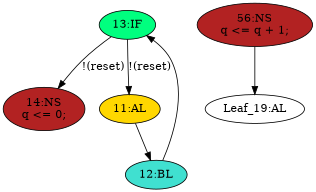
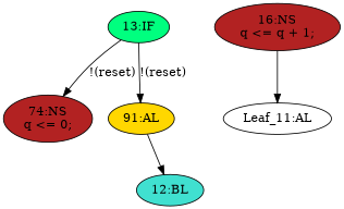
  strict digraph {
    node [fillcolor=firebrick statements="[]" style=filled typ=NonblockingSubstitution]
    edge [cond="[]" lineno=None]
    n1 [ast="<pyverilog.vparser.ast.IfStatement object at 0x7fe632aae110>" fillcolor=springgreen label="13:IF" typ=IfStatement]
-   n2 [ast="<pyverilog.vparser.ast.NonblockingSubstitution object at 0x7fe632aae1d0>" label="14:NS\nq <= 0;" statements="[<pyverilog.vparser.ast.NonblockingSubstitution object at 0x7fe632aae1d0>]"]
-   n3 [ast="<pyverilog.vparser.ast.Always object at 0x7fe632a99f90>" clk_sens=True fillcolor=gold label="11:AL" sens="['clk']" typ=Always use_var="['reset', 'q']"]
-   n4 [ast="<pyverilog.vparser.ast.NonblockingSubstitution object at 0x7fe632a99c90>" label="56:NS\nq <= q + 1;" statements="[<pyverilog.vparser.ast.NonblockingSubstitution object at 0x7fe632a99c90>]"]
-   n5 [def_var="['q']" label="Leaf_19:AL" fillcolor="" statements="" style="" typ=""]
+   n2 [ast="<pyverilog.vparser.ast.NonblockingSubstitution object at 0x7fe632aae1d0>" label="74:NS\nq <= 0;" statements="[<pyverilog.vparser.ast.NonblockingSubstitution object at 0x7fe632aae1d0>]"]
+   n3 [ast="<pyverilog.vparser.ast.Always object at 0x7fe632a99f90>" clk_sens=True fillcolor=gold label="91:AL" sens="['clk']" typ=Always use_var="['reset', 'q']"]
+   n4 [ast="<pyverilog.vparser.ast.NonblockingSubstitution object at 0x7fe632a99c90>" label="16:NS\nq <= q + 1;" statements="[<pyverilog.vparser.ast.NonblockingSubstitution object at 0x7fe632a99c90>]"]
+   n5 [def_var="['q']" label="Leaf_11:AL" fillcolor="" statements="" style="" typ=""]
    n6 [ast="<pyverilog.vparser.ast.Block object at 0x7fe632aae0d0>" fillcolor=turquoise label="12:BL" typ=Block]
    n1 -> n2 [cond="['reset']" label="!(reset)" lineno=13]
    n1 -> n3 [cond="['reset']" label="!(reset)" lineno=13]
    n3 -> n6
    n4 -> n5
-   n6 -> n1
  }
